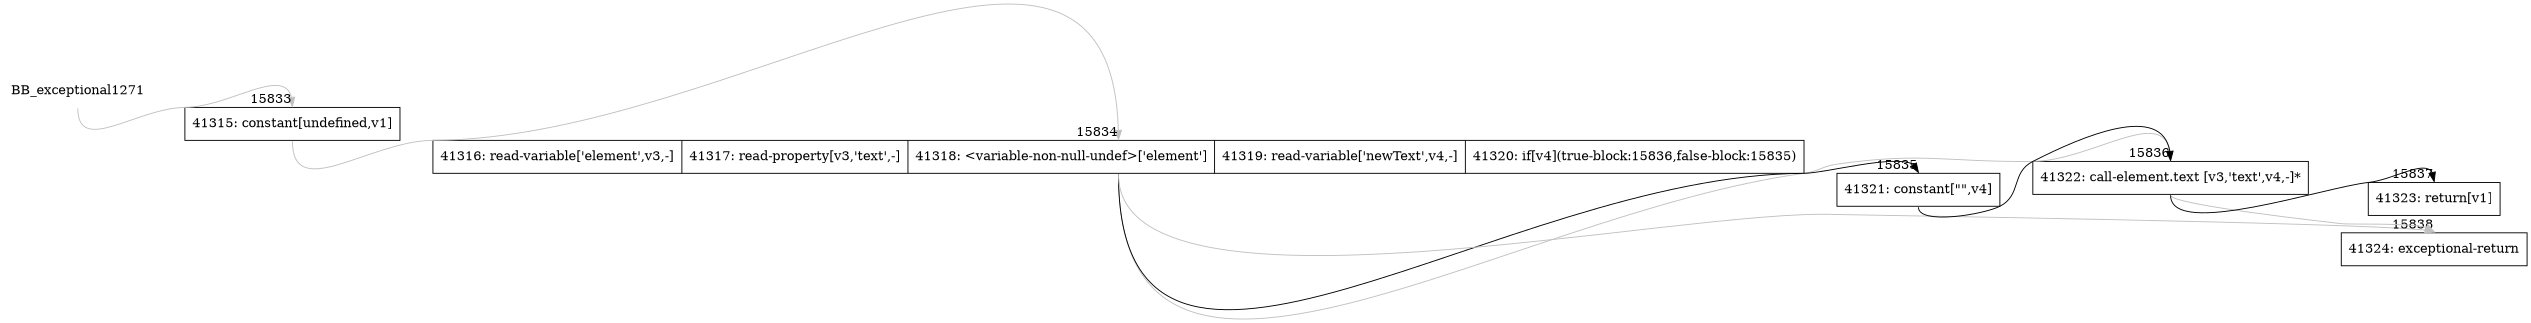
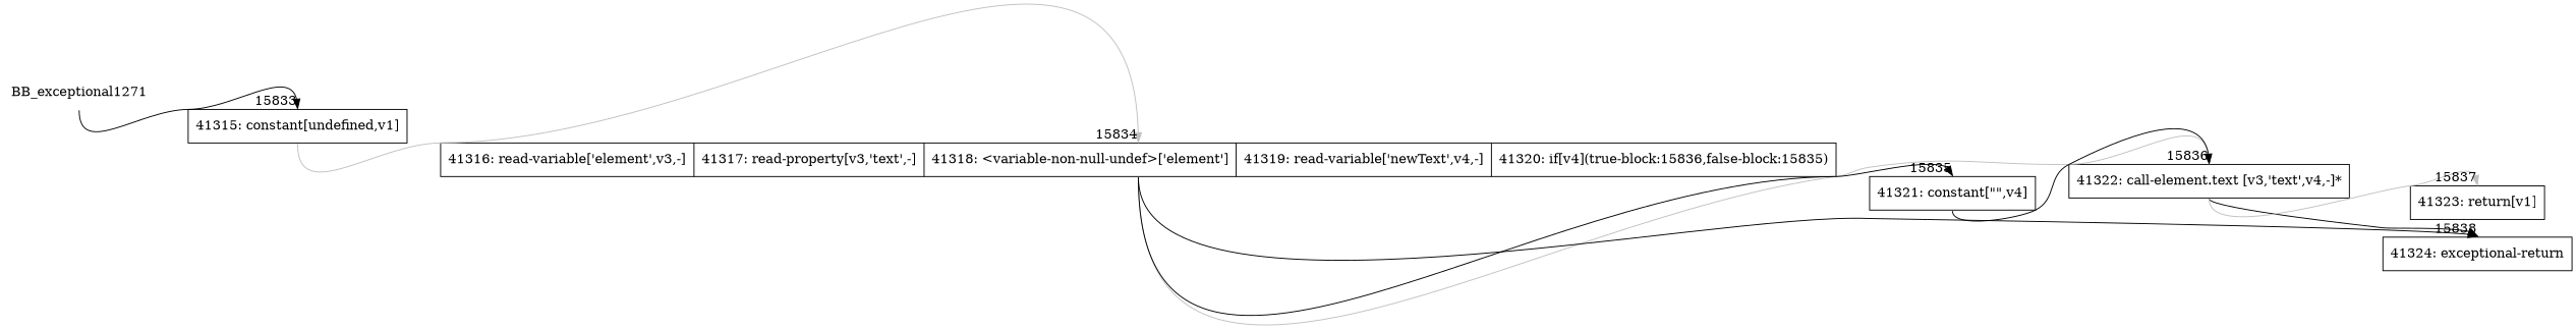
  digraph {
    rankdir=LR
    node [shape=record]
    edge [headport=n tailport=s]
    n1 [label=BB_exceptional1271 shape=none]
    n2 [label="{41315: constant[undefined,v1]}"]
    n3 [label="{41316: read-variable['element',v3,-]|41317: read-property[v3,'text',-]|41318: \<variable-non-null-undef\>['element']|41319: read-variable['newText',v4,-]|41320: if[v4](true-block:15836,false-block:15835)}"]
    n4 [label="{41322: call-element.text [v3,'text',v4,-]*}"]
    n5 [label="{41321: constant[\"\",v4]}"]
    n6 [label="{41324: exceptional-return}"]
    n7 [label="{41323: return[v1]}"]
-   n1 -> n2 [headlabel="    15833" color=gray]
+   n1 -> n2 [headlabel="    15833"]
    n2 -> n3 [color=gray headlabel="      15834"]
    n3 -> n4 [color=gray headlabel="      15836"]
    n3 -> n5 [headlabel="      15835"]
-   n3 -> n6 [color=gray headlabel="      15838"]
-   n4 -> n6 [color=gray]
-   n4 -> n7 [headlabel="      15837"]
+   n3 -> n6 [color=black headlabel="      15838"]
+   n4 -> n6 [color=black]
+   n4 -> n7 [headlabel="      15837" color=gray]
    n5 -> n4
  }
